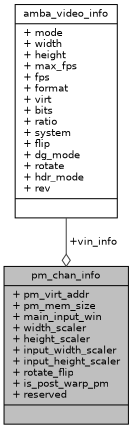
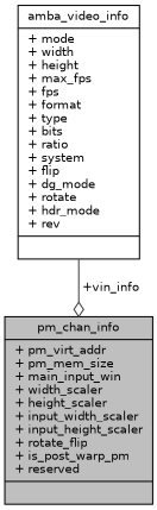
  digraph {
    node [color=black fontname=Helvetica fontsize=10 shape=record]
    n1 [fillcolor=grey75 fontcolor=black height=0.2 label="{pm_chan_info\n|+ pm_virt_addr\l+ pm_mem_size\l+ main_input_win\l+ width_scaler\l+ height_scaler\l+ input_width_scaler\l+ input_height_scaler\l+ rotate_flip\l+ is_post_warp_pm\l+ reserved\l|}" style=filled width=0.4]
-   n2 [height=0.2 label="{amba_video_info\n|+ mode\l+ width\l+ height\l+ max_fps\l+ fps\l+ format\l+ virt\l+ bits\l+ ratio\l+ system\l+ flip\l+ dg_mode\l+ rotate\l+ hdr_mode\l+ rev\l|}" width=0.4]
+   n2 [height=0.2 label="{amba_video_info\n|+ mode\l+ width\l+ height\l+ max_fps\l+ fps\l+ format\l+ type\l+ bits\l+ ratio\l+ system\l+ flip\l+ dg_mode\l+ rotate\l+ hdr_mode\l+ rev\l|}" width=0.4]
    n2 -> n1 [arrowhead=odiamond color=grey25 fontname=Helvetica fontsize=10 label=" +vin_info" labelfontname=Helvetica labelfontsize=10 style=solid]
  }
